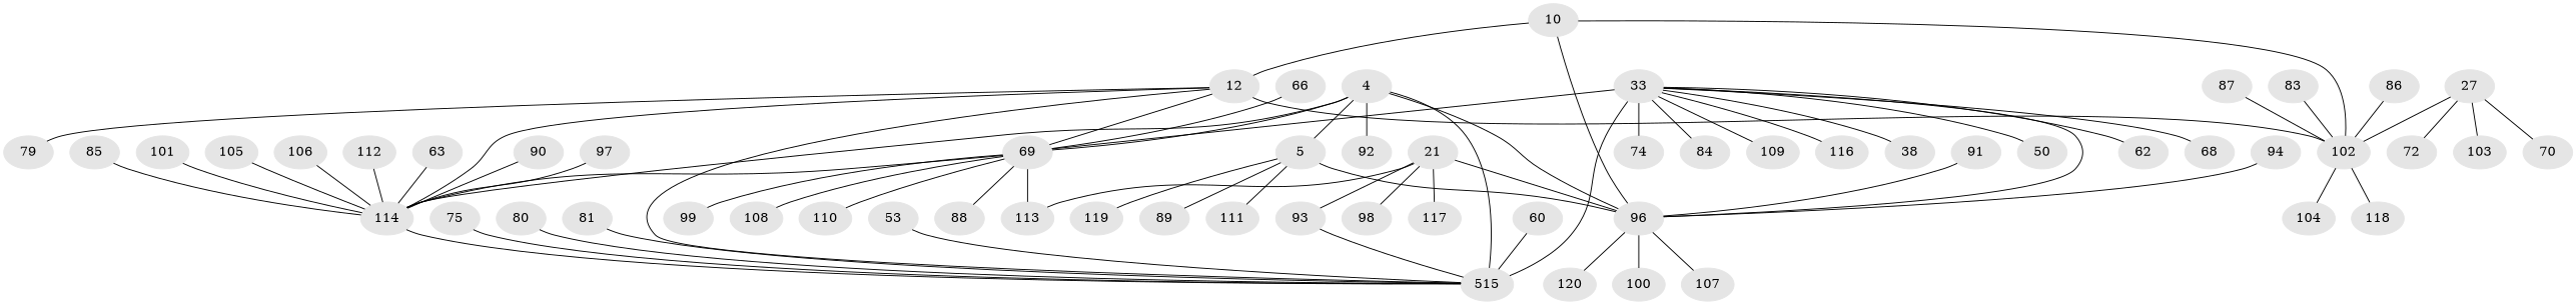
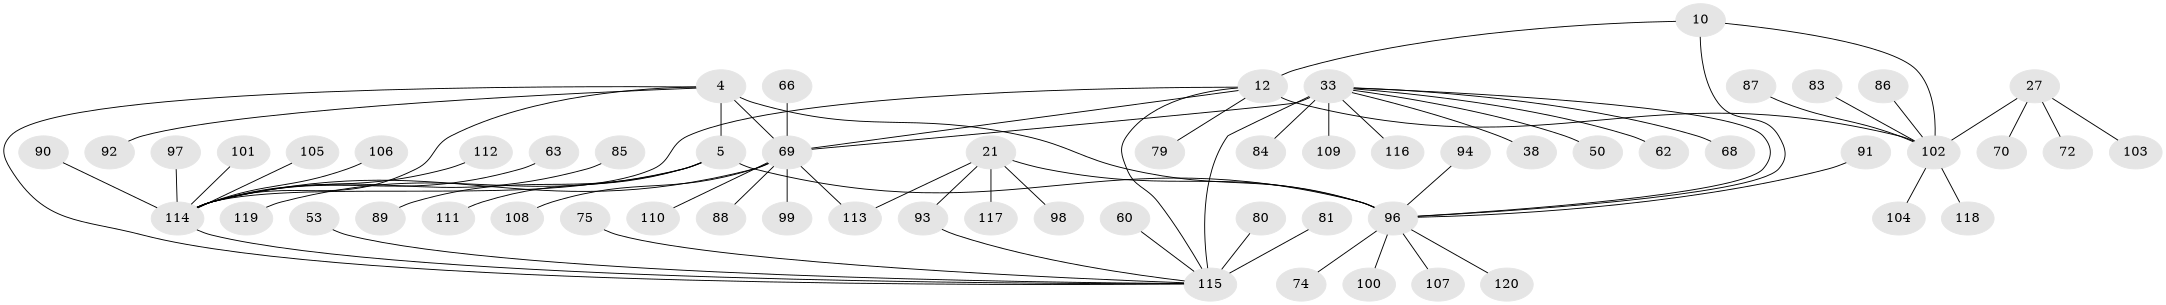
  graph {
    node [color=gray90 style=filled]
    4 [super="+2"]
    5 [super="+1"]
    69 [super="+65+57+58"]
    92
    96 [super="+6+44+46+48+61+71"]
    114 [super="+77+51+32+37+41+52+55+56+67"]
-   115 [super="+95+18" label=515]
+   115 [super="+95+18"]
    89
    111
    119
    113
    88 [super="+43+78"]
    99
    108
    110
    100 [super="+42"]
    107
    120 [super="+64"]
    10 [super="+7"]
    12 [super="+9"]
    102 [super="+11+31+54+59+76+82"]
    79
    104
    118
    21 [super="+19"]
    93
    98
    117
    27 [super="+26"]
    70
    72
    103
    33 [super="+17"]
    38
    50
    62
    68
    74
    84
    109
    116
    53
    60
    63
    66
    75
    80
    81
    83
    85
    86
    87
    90
    91
    94
    97 [super="+35+40"]
    101
    105
    106
    112 [super="+73"]
    4 -- 5 [weight=4]
    4 -- 69 [weight=2]
    4 -- 92
    4 -- 96 [weight=4]
    4 -- 114 [weight=2]
    4 -- 115 [weight=2]
    5 -- 96 [weight=4]
    5 -- 89
    5 -- 111
    5 -- 119
    69 -- 114
    69 -- 113
    69 -- 88
    69 -- 99
    69 -- 108
    69 -- 110
    96 -- 100
    96 -- 107
    96 -- 120
    114 -- 115 [weight=2]
    10 -- 96
    10 -- 12 [weight=4]
    10 -- 102 [weight=4]
    12 -- 69
    12 -- 114 [weight=2]
    12 -- 115
    12 -- 102 [weight=4]
    12 -- 79
    102 -- 104
    102 -- 118
    21 -- 96
    21 -- 113
    21 -- 93
    21 -- 98
    21 -- 117
    93 -- 115
    27 -- 102
    27 -- 70
    27 -- 72
    27 -- 103
    33 -- 69
    33 -- 96 [weight=2]
    33 -- 115 [weight=8]
    33 -- 38
    33 -- 50
    33 -- 62
    33 -- 68
-   33 -- 74
+   96 -- 74
    33 -- 84
    33 -- 109
    33 -- 116
    53 -- 115
    60 -- 115
    63 -- 114
    66 -- 69
    75 -- 115
    80 -- 115
    81 -- 115
    83 -- 102
    85 -- 114
    86 -- 102
    87 -- 102
    90 -- 114
    91 -- 96
    94 -- 96
    97 -- 114
    101 -- 114
    105 -- 114
    106 -- 114
    112 -- 114
  }
